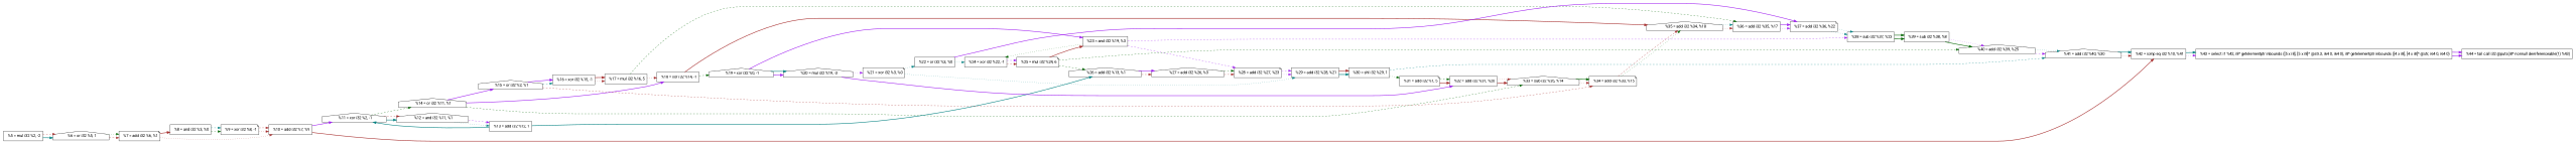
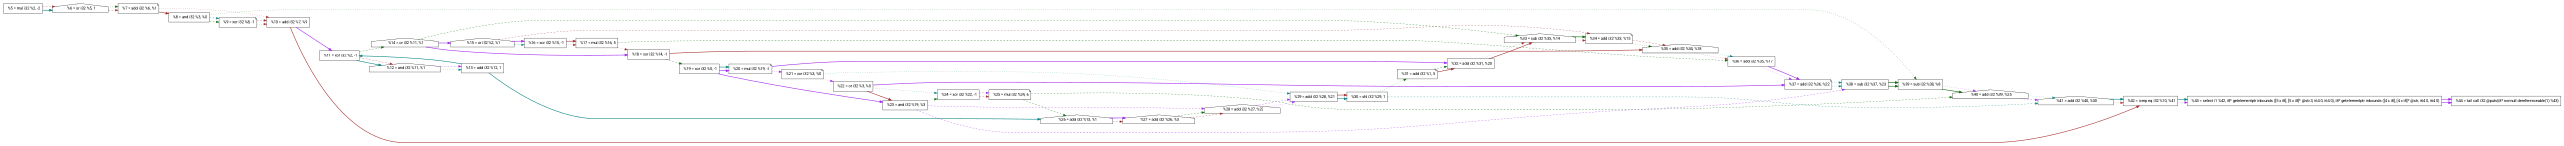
  digraph {
    fontname=Roboto
    rankdir=LR
    node [fontname=Roboto shape=box]
    edge [color=brown fontname=Roboto style=bold]
    n1 [label="  %5 = mul i32 %2, -2"]
    n2 [label="  %6 = or i32 %5, 1" shape=house]
    n3 [label="  %7 = add i32 %6, %1" shape=note]
    n4 [label="  %8 = and i32 %3, %0"]
    n5 [label="  %10 = add i32 %7, %9"]
    n6 [label="  %9 = xor i32 %8, -1" shape=note]
    n7 [label="  %39 = sub i32 %38, %8"]
-   n8 [label="  %11 = xor i32 %2, -1" shape=house]
+   n8 [label="  %11 = xor i32 %2, -1"]
    n9 [label="  %42 = icmp eq i32 %10, %41"]
    n10 [label="  %40 = add i32 %39, %25" shape=house]
    n11 [label="  %12 = and i32 %11, %1" shape=house]
    n12 [label="  %14 = or i32 %11, %1" shape=house]
    n13 [label="  %43 = select i1 %42, i8* getelementptr inbounds ([5 x i8], [5 x i8]* @str.3, i64 0, i64 0), i8* getelementptr inbounds ([4 x i8], [4 x i8]* @str, i64 0, i64 0)"]
    n14 [label="  %13 = add i32 %12, 1"]
    n15 [label="  %15 = or i32 %2, %1" shape=house]
    n16 [label="  %18 = xor i32 %14, -1"]
    n17 [label="%33 = sub i32 %35, %14" shape=house]
    n18 [label="  %26 = add i32 %13, %1" shape=house]
    n19 [label="  %27 = add i32 %26, %3" shape=house]
    n20 [label="  %16 = xor i32 %15, -1"]
    n21 [label="  %34 = add i32 %33, %15" shape=note]
-   n22 [label="  %19 = xor i32 %0, -1" shape=house]
+   n22 [label="  %19 = xor i32 %0, -1"]
    n23 [label="  %35 = add i32 %34, %18" shape=house]
    n24 [label="  %17 = mul i32 %16, 5"]
    n25 [label="  %36 = add i32 %35, %17"]
    n26 [label="  %37 = add i32 %36, %22" shape=note]
-   n27 [label="  %20 = mul i32 %19, -3" shape=house]
+   n27 [label="  %20 = mul i32 %19, -3" shape=note]
    n28 [label="  %23 = and i32 %19, %3"]
    n29 [label="  %21 = xor i32 %3, %0" shape=note]
    n30 [label="  %32 = add i32 %31, %20"]
    n31 [label="  %24 = xor i32 %22, -1"]
-   n32 [label="  %28 = add i32 %27, %23" shape=note]
+   n32 [label="  %28 = add i32 %27, %23" shape=house]
    n33 [label="  %38 = sub i32 %37, %23"]
    n34 [label="  %22 = or i32 %3, %0"]
    n35 [label="  %29 = add i32 %28, %21"]
    n36 [label="  %30 = shl i32 %29, 1"]
    n37 [label="  %25 = mul i32 %24, 6" shape=note]
    n38 [label="  %41 = add i32 %40, %30" shape=house]
    n39 [label="  %31 = add i32 %1, 5" shape=note]
    n40 [label="  %44 = tail call i32 @puts(i8* nonnull dereferenceable(1) %43)"]
    n1 -> n2 [color=teal]
    n1 -> n2 [style=dashed]
    n2 -> n3 [style=dashed]
    n2 -> n3 [color=darkgreen style=dotted]
    n3 -> n4
    n3 -> n5 [style=dotted]
    n4 -> n6 [color=darkgreen style=dashed]
    n4 -> n6 [color=teal style=dashed]
+   n4 -> n7 [color=darkgreen style=dotted]
    n5 -> n8 [color=purple]
    n5 -> n9
    n6 -> n5 [style=dotted]
    n6 -> n5 [style=dashed]
    n7 -> n10 [color=darkgreen]
    n7 -> n10 [color=purple style=dotted]
    n8 -> n11 [color=teal]
    n8 -> n11 [style=dashed]
    n8 -> n12 [color=darkgreen style=dashed]
    n9 -> n13 [color=purple style=dotted]
    n9 -> n13 [color=teal]
    n10 -> n38 [color=purple style=dashed]
    n10 -> n38 [color=teal style=dotted]
    n11 -> n14 [color=teal style=dotted]
    n11 -> n14 [color=purple style=dashed]
    n12 -> n15 [color=purple]
    n12 -> n16 [color=purple]
    n12 -> n17 [color=darkgreen style=dashed]
    n13 -> n40 [color=purple]
    n13 -> n40 [color=purple]
    n14 -> n8 [color=teal]
    n14 -> n18 [color=teal]
    n15 -> n20 [color=teal style=dashed]
    n15 -> n20 [color=purple]
    n15 -> n21 [style=dashed]
    n16 -> n22 [color=darkgreen style=dashed]
    n16 -> n23
    n17 -> n21 [style=dotted]
    n17 -> n21 [color=darkgreen]
    n18 -> n19 [style=dashed]
    n18 -> n19 [color=purple]
    n19 -> n32 [style=dashed]
    n19 -> n32 [color=darkgreen style=dashed]
    n20 -> n24 [style=dotted]
    n20 -> n24
    n21 -> n23 [color=darkgreen style=dotted]
    n21 -> n23 [style=dashed]
    n22 -> n27 [color=purple]
    n22 -> n27 [color=teal]
    n22 -> n28 [color=purple]
    n23 -> n25 [style=dotted]
    n23 -> n25 [color=teal style=dotted]
    n24 -> n16 [style=dotted]
    n24 -> n25 [color=darkgreen style=dashed]
    n25 -> n26 [color=purple style=dotted]
    n25 -> n26 [color=purple]
    n26 -> n33 [color=teal style=dotted]
    n26 -> n33 [color=teal style=dotted]
    n27 -> n29 [color=purple style=dotted]
    n27 -> n30 [color=purple]
    n28 -> n31 [color=darkgreen style=dotted]
    n28 -> n32 [color=purple style=dashed]
    n28 -> n33 [color=purple style=dashed]
-   n29 -> n34 [color=teal style=dotted]
+   n29 -> n34 [color=purple style=dotted]
    n29 -> n35 [color=teal style=dotted]
    n30 -> n17
    n30 -> n17 [style=dotted]
    n31 -> n37 [style=dashed]
    n31 -> n37 [color=purple style=dashed]
    n32 -> n35 [color=purple style=dotted]
    n32 -> n35 [color=purple style=dashed]
    n33 -> n7 [color=darkgreen]
    n33 -> n7 [color=darkgreen]
    n34 -> n26 [color=purple]
-   n37 -> n28
+   n34 -> n28
    n34 -> n31 [color=teal style=dotted]
    n35 -> n36 [color=teal]
    n35 -> n36
    n36 -> n38 [color=teal style=dashed]
    n36 -> n39 [color=darkgreen style=dotted]
    n37 -> n10 [color=darkgreen style=dashed]
    n37 -> n18 [color=darkgreen style=dashed]
    n38 -> n9 [style=dotted]
    n38 -> n9 [color=teal]
    n39 -> n30
    n39 -> n30 [color=darkgreen style=dashed]
  }
